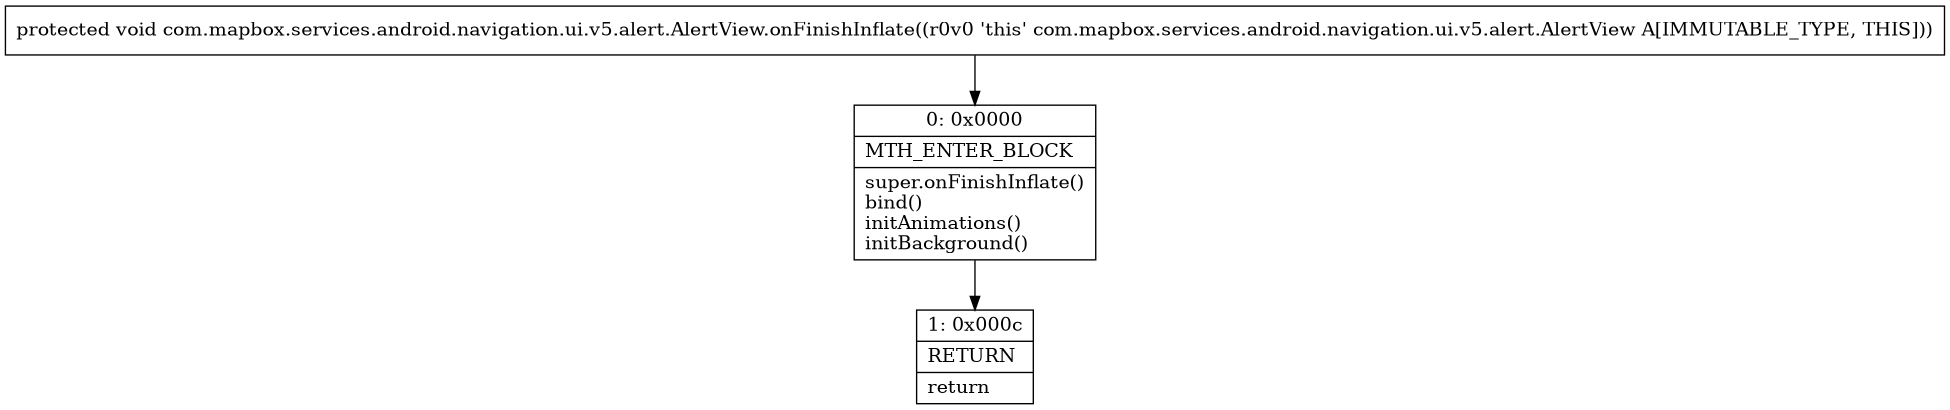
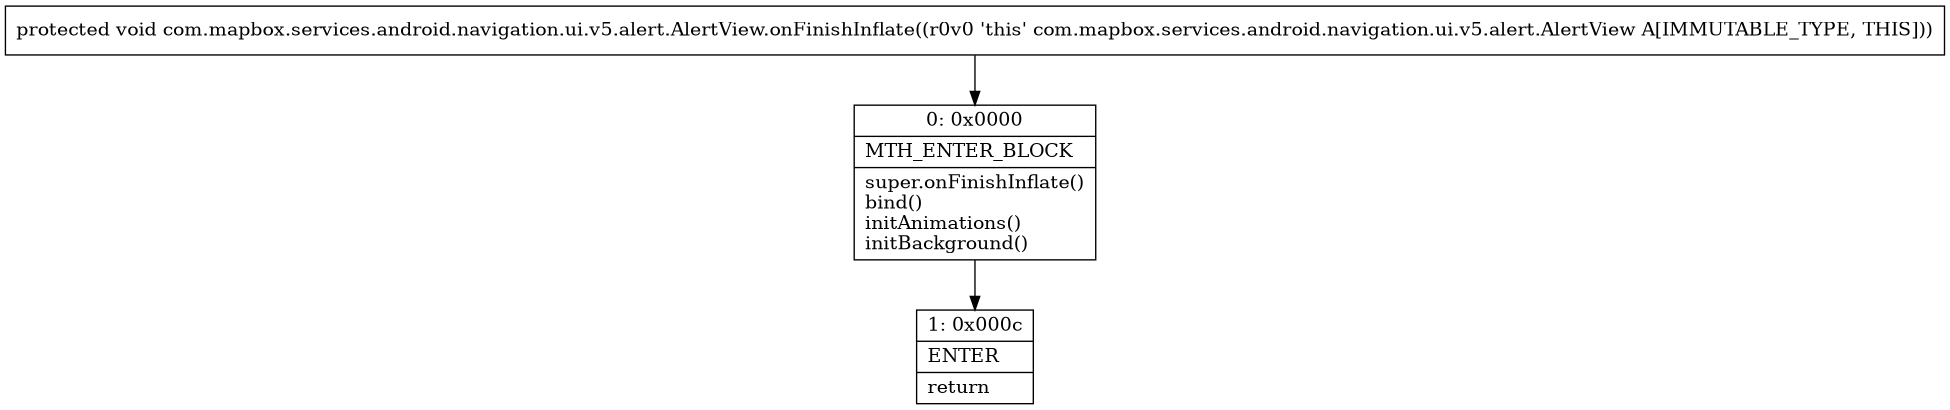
  digraph {
    node [shape=record]
    n1 [label="{0\:\ 0x0000|MTH_ENTER_BLOCK\l|super.onFinishInflate()\lbind()\linitAnimations()\linitBackground()\l}"]
-   n2 [label="{1\:\ 0x000c|RETURN\l|return\l}"]
+   n2 [label="{1\:\ 0x000c|ENTER\l|return\l}"]
    n3 [label="{protected void com.mapbox.services.android.navigation.ui.v5.alert.AlertView.onFinishInflate((r0v0 'this' com.mapbox.services.android.navigation.ui.v5.alert.AlertView A[IMMUTABLE_TYPE, THIS])) }"]
    n1 -> n2
    n3 -> n1
  }
